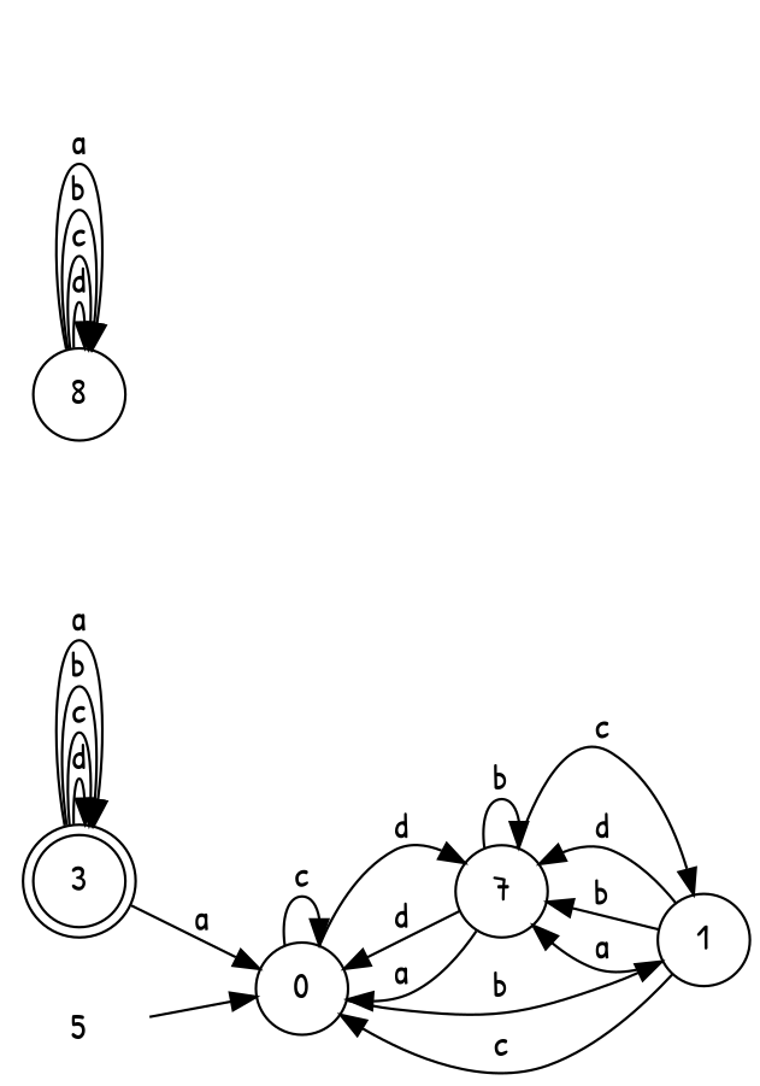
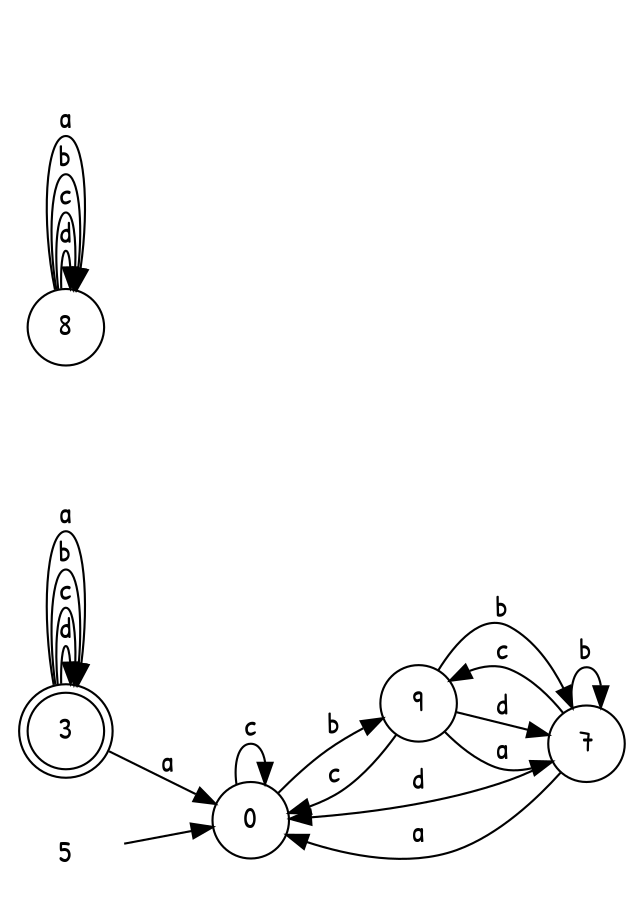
  digraph {
    fontname="Patrick Hand"
    rankdir=LR
    node [fontname="Patrick Hand" shape=circle]
    edge [fontname="Patrick Hand"]
    n1 [label=0]
    n2 [label=7]
-   n3 [label=1]
+   n3 [label=9]
    n4 [label=3 shape=doublecircle]
    n5 [label=8]
    5 [shape=plaintext]
    n1 -> n1 [label=c]
-   n1 -> n2 [label=d]
    n1 -> n3 [label=b]
    n2 -> n1 [label=d]
    n2 -> n1 [label=a]
    n2 -> n2 [label=b]
    n2 -> n3 [label=c]
    n3 -> n1 [label=c]
    n3 -> n2 [label=d]
    n3 -> n2 [label=b]
    n3 -> n2 [label=a]
    n4 -> n1 [label=a]
    n4 -> n4 [label=d]
    n4 -> n4 [label=c]
    n4 -> n4 [label=b]
    n4 -> n4 [label=a]
    n5 -> n5 [label=d]
    n5 -> n5 [label=c]
    n5 -> n5 [label=b]
    n5 -> n5 [label=a]
    5 -> n1
  }
